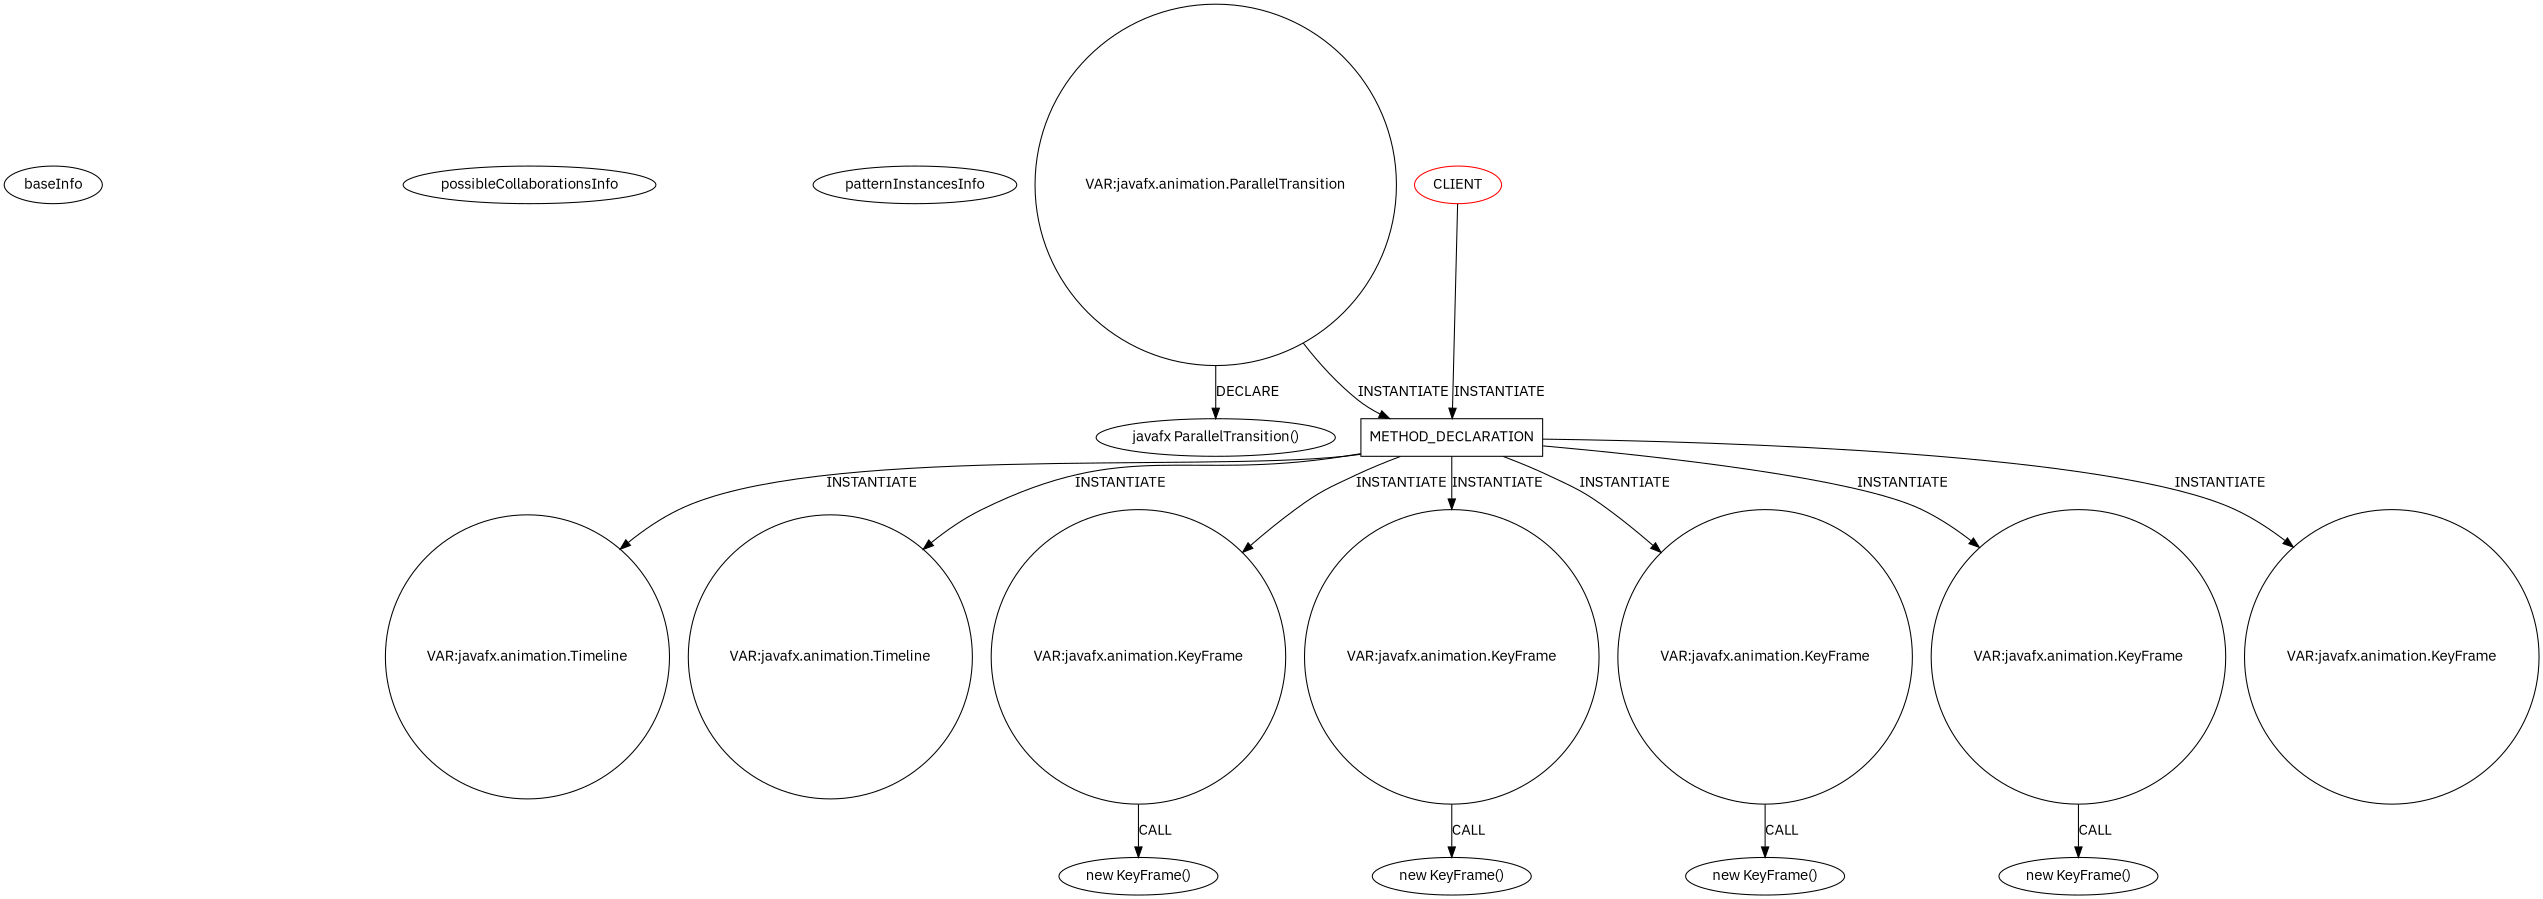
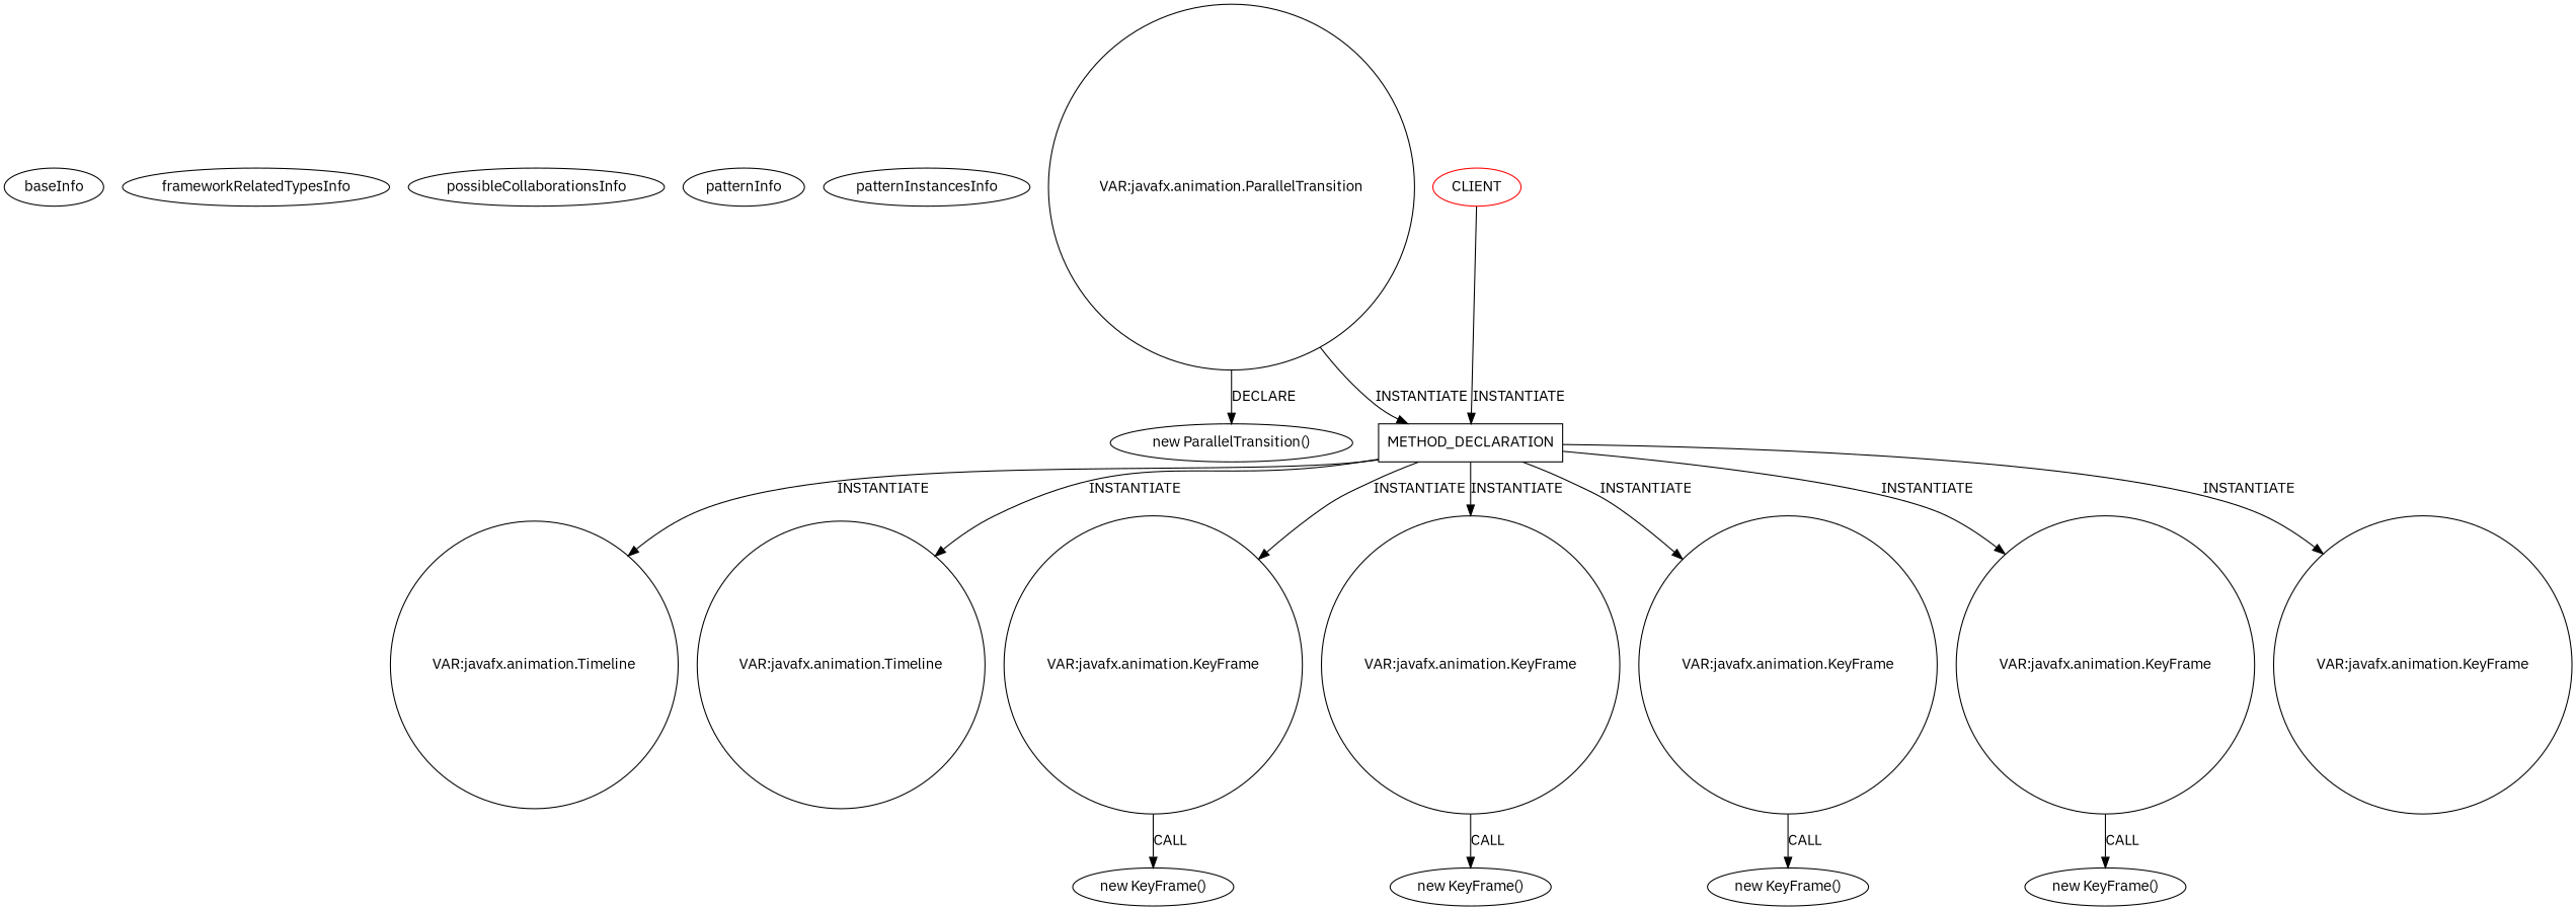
  digraph {
    fontname="IBM Plex Sans"
    node [fontname="IBM Plex Sans" isFrameworkType=false vertexType=VARIABLE_EXPRESION]
    edge [fontname="IBM Plex Sans"]
    baseInfo [category=pattern graphId=2646 isAnonymous=false possibleRelation=false isFrameworkType="" vertexType=""]
+   frameworkRelatedTypesInfo [isFrameworkType="" vertexType=""]
    possibleCollaborationsInfo [isFrameworkType="" vertexType=""]
+   patternInfo [frequency=2.0 patternRootClient=0 isFrameworkType="" vertexType=""]
    patternInstancesInfo [0="MrLoNee-RadialFx~/MrLoNee-RadialFx/RadialFx-master/src/com/mrlonee/radialfx/settingsmenu/RadialSettingsMenu.java~RadialSettingsMenu~976" 1="MrLoNee-RadialFx~/MrLoNee-RadialFx/RadialFx-master/src/com/mrlonee/radialfx/moviemenu/RadialMovieMenu.java~RadialMovieMenu~969" isFrameworkType="" vertexType=""]
-   n6 [label="javafx ParallelTransition()" vertexType=CONSTRUCTOR_CALL]
+   n6 [label="new ParallelTransition()" vertexType=CONSTRUCTOR_CALL]
    n7 [label="VAR:javafx.animation.ParallelTransition" shape=circle]
    n8 [label=METHOD_DECLARATION shape=box vertexType=CLIENT_METHOD_DECLARATION]
    n9 [label="VAR:javafx.animation.Timeline" shape=circle]
    n10 [label="VAR:javafx.animation.Timeline" shape=circle]
    n11 [label="VAR:javafx.animation.KeyFrame" shape=circle]
    n12 [label="VAR:javafx.animation.KeyFrame" shape=circle]
    n13 [label="VAR:javafx.animation.KeyFrame" shape=circle]
    n14 [label="VAR:javafx.animation.KeyFrame" shape=circle]
    n15 [label="VAR:javafx.animation.KeyFrame" shape=circle]
    n16 [label="new KeyFrame()" vertexType=CONSTRUCTOR_CALL]
    n17 [label="new KeyFrame()" vertexType=CONSTRUCTOR_CALL]
    n18 [label="new KeyFrame()" vertexType=CONSTRUCTOR_CALL]
    n19 [label="new KeyFrame()" vertexType=CONSTRUCTOR_CALL]
    n20 [color=red label=CLIENT vertexType=ROOT_CLIENT_CLASS_DECLARATION]
    n7 -> n6 [label=DECLARE]
    n7 -> n8 [label=INSTANTIATE]
    n8 -> n9 [label=INSTANTIATE]
    n8 -> n10 [label=INSTANTIATE]
    n8 -> n11 [label=INSTANTIATE]
    n8 -> n12 [label=INSTANTIATE]
    n8 -> n13 [label=INSTANTIATE]
    n8 -> n14 [label=INSTANTIATE]
    n8 -> n15 [label=INSTANTIATE]
    n11 -> n16 [label=CALL]
    n12 -> n17 [label=CALL]
    n13 -> n18 [label=CALL]
    n14 -> n19 [label=CALL]
    n20 -> n8 [label=INSTANTIATE]
  }
